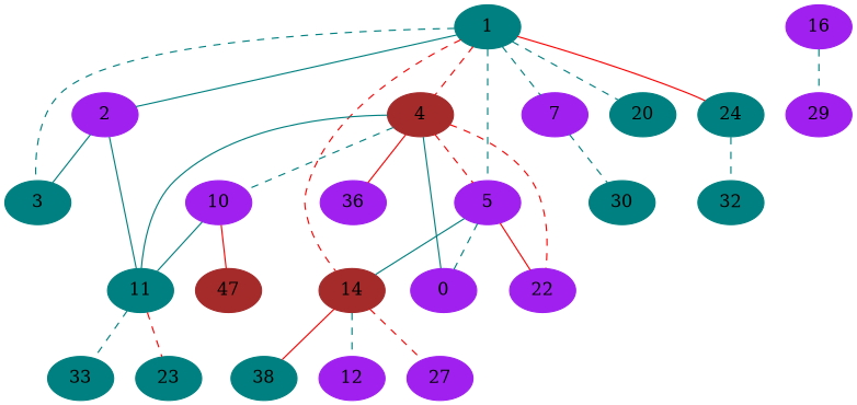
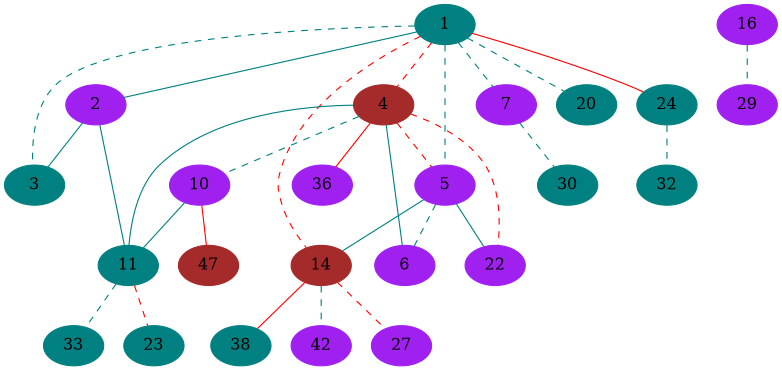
  graph {
    node [color=purple style=filled]
    edge [color=teal style=dashed]
    1 [color=teal super="+8"]
    2
    3 [color=teal super="+28+46+60+41"]
    4 [color=brown super="+34+12"]
    5 [super="+15+37"]
    7 [super="+9+26"]
    14 [color=brown super="+25"]
    20 [color=teal]
    24 [color=teal]
    11 [color=teal super="+57+18"]
-   6 [super="+51" label=0]
+   6 [super="+51"]
    10 [super="+35"]
    22 [super="+59"]
    36
    30 [color=teal super="+55"]
    27 [super="+45"]
    38 [color=teal]
-   42 [label=12]
+   42
    32 [color=teal]
    23 [color=teal]
    33 [color=teal]
    47 [color=brown]
    16
    29
    1 -- 2 [style=solid]
    1 -- 3
    1 -- 4 [color=red weight=3]
    1 -- 5 [weight=4]
    1 -- 7 [weight=2]
    1 -- 14 [color=red]
    1 -- 20
    1 -- 24 [color=red style=solid]
    2 -- 3 [style=solid]
    2 -- 11 [style=solid]
    4 -- 5 [color=red]
    4 -- 11 [style=solid]
    4 -- 6 [style=solid]
    4 -- 10
    4 -- 22 [color=red]
    4 -- 36 [color=red style=solid]
    5 -- 14 [style=solid]
    5 -- 6
-   5 -- 22 [color=red style=solid]
+   5 -- 22 [style=solid]
    7 -- 30
    14 -- 27 [color=red]
    14 -- 38 [color=red style=solid]
    14 -- 42
    24 -- 32
    11 -- 23 [color=red]
    11 -- 33
    10 -- 11 [style=solid]
    10 -- 47 [color=red style=solid]
    16 -- 29
  }
